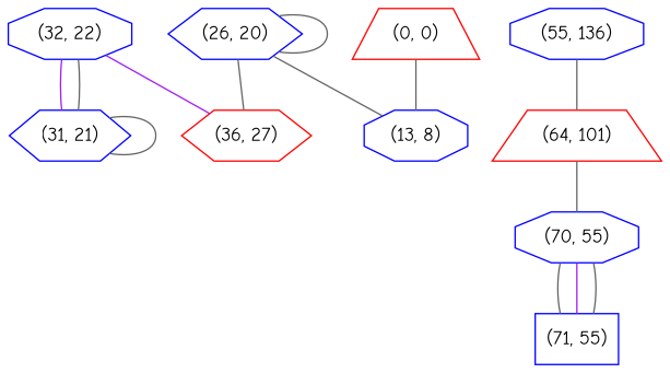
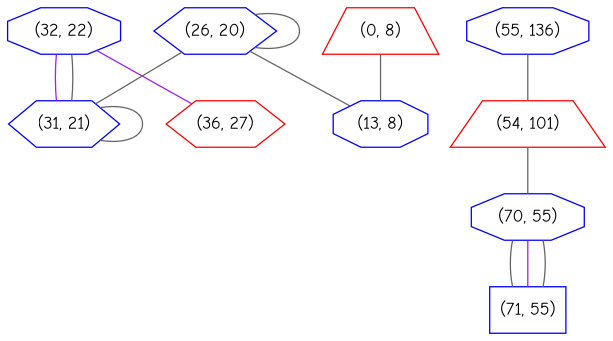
  graph {
    fontname="Comic Neue"
    node [color=blue fontname="Comic Neue" shape=octagon]
    edge [color=gray40 fontname="Comic Neue" weight=1]
    n1 [color=red label="(36, 27)" shape=hexagon]
    "(32, 22)"
    "(31, 21)" [shape=hexagon]
-   "(54, 101)" [color=red shape=trapezium label="(64, 101)"]
+   "(54, 101)" [color=red shape=trapezium]
    "(70, 55)"
-   "(0, 0)" [color=red shape=trapezium]
+   "(0, 0)" [color=red shape=trapezium label="(0, 8)"]
    "(13, 8)"
    "(26, 20)" [shape=hexagon]
    "(55, 136)"
    "(71, 55)" [shape=box]
    "(32, 22)" -- n1 [color=purple]
    "(32, 22)" -- "(31, 21)" [color=purple]
    "(32, 22)" -- "(31, 21)"
    "(31, 21)" -- "(31, 21)" [weight=2]
    "(54, 101)" -- "(70, 55)"
    "(70, 55)" -- "(71, 55)"
    "(70, 55)" -- "(71, 55)" [color=purple]
    "(70, 55)" -- "(71, 55)"
    "(0, 0)" -- "(13, 8)" [weight=4]
-   "(26, 20)" -- n1
+   "(26, 20)" -- "(31, 21)"
    "(26, 20)" -- "(13, 8)"
    "(26, 20)" -- "(26, 20)" [weight=2]
    "(55, 136)" -- "(54, 101)"
  }
